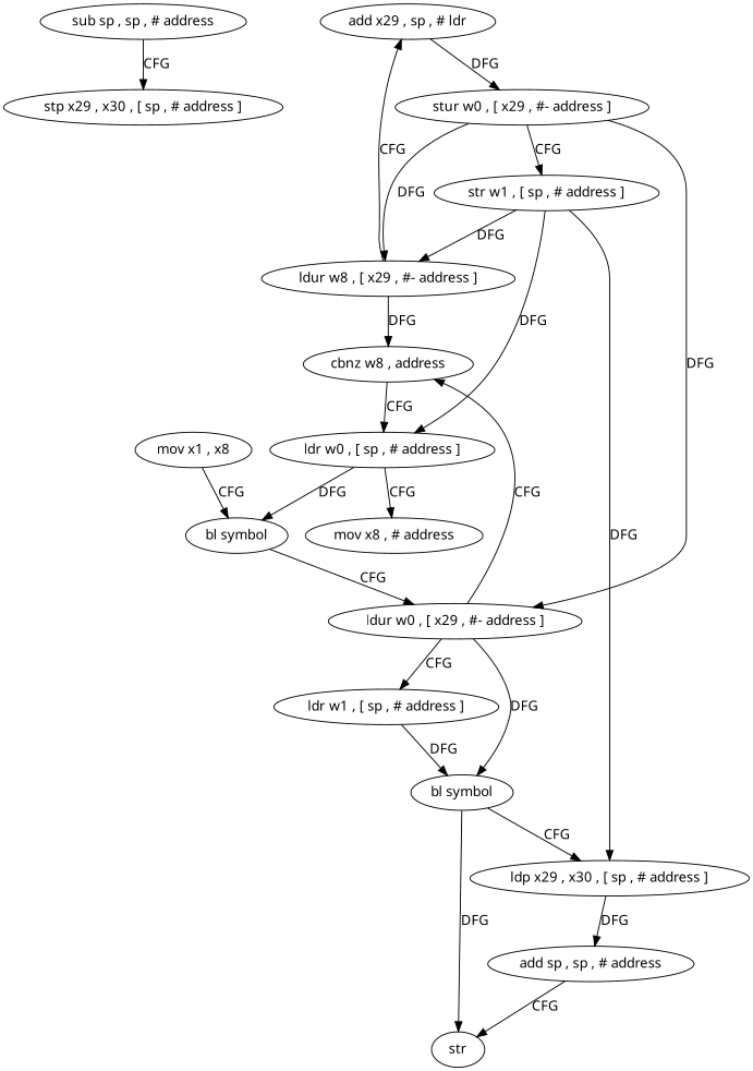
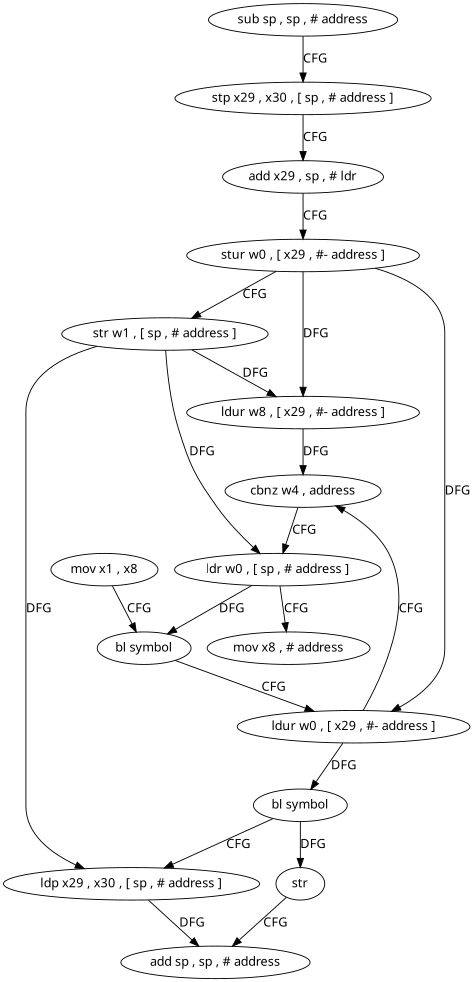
  digraph {
    fontname="Noto Sans"
    node [fontname="Noto Sans"]
    edge [fontname="Noto Sans"]
    n1 [label="sub sp , sp , # address"]
    n2 [label="stp x29 , x30 , [ sp , # address ]"]
    n3 [label="add x29 , sp , # ldr"]
    n4 [label="stur w0 , [ x29 , #- address ]"]
    n5 [label="str w1 , [ sp , # address ]"]
    n6 [label="ldur w8 , [ x29 , #- address ]"]
    n7 [label="ldur w0 , [ x29 , #- address ]"]
    n8 [label="ldr w0 , [ sp , # address ]"]
    n9 [label="ldp x29 , x30 , [ sp , # address ]"]
-   n10 [label="cbnz w8 , address"]
-   n11 [label="ldr w1 , [ sp , # address ]"]
+   n10 [label="cbnz w4 , address"]
    n12 [label="bl symbol"]
    n13 [label="mov x8 , # address"]
    n14 [label="bl symbol"]
    n15 [label=str]
    n16 [label="add sp , sp , # address"]
    n17 [label="mov x1 , x8"]
    n1 -> n2 [label=CFG]
-   n6 -> n3 [label=CFG]
-   n3 -> n4 [label=DFG]
+   n2 -> n3 [label=CFG]
+   n3 -> n4 [label=CFG]
    n4 -> n5 [label=CFG]
    n4 -> n6 [label=DFG]
    n4 -> n7 [label=DFG]
    n5 -> n6 [label=DFG]
    n5 -> n8 [label=DFG]
    n5 -> n9 [label=DFG]
    n6 -> n10 [label=DFG]
    n7 -> n10 [label=CFG]
-   n7 -> n11 [label=CFG]
    n7 -> n12 [label=DFG]
    n8 -> n13 [label=CFG]
    n8 -> n14 [label=DFG]
    n9 -> n16 [label=DFG]
    n10 -> n8 [label=CFG]
-   n11 -> n12 [label=DFG]
    n12 -> n9 [label=CFG]
    n12 -> n15 [label=DFG]
    n14 -> n7 [label=CFG]
-   n16 -> n15 [label=CFG]
+   n15 -> n16 [label=CFG]
    n17 -> n14 [label=CFG]
  }
